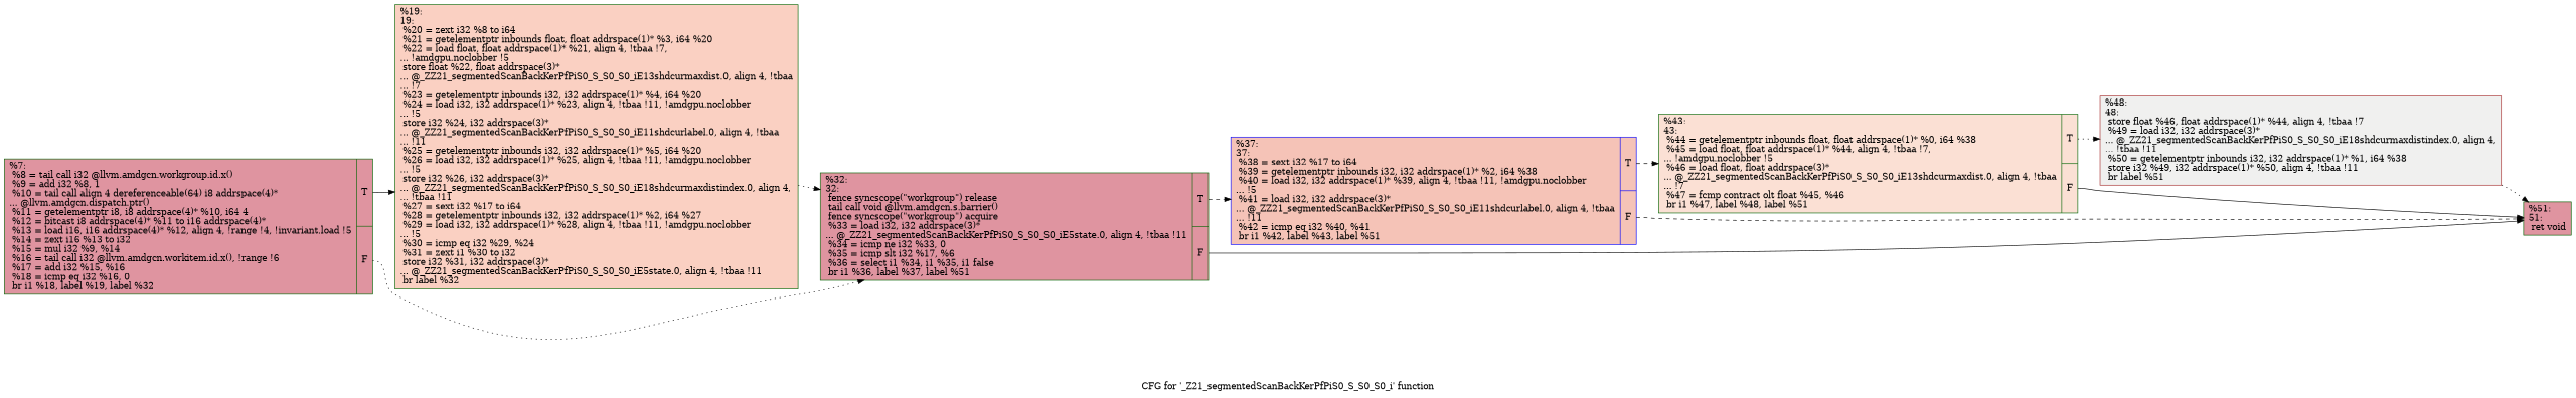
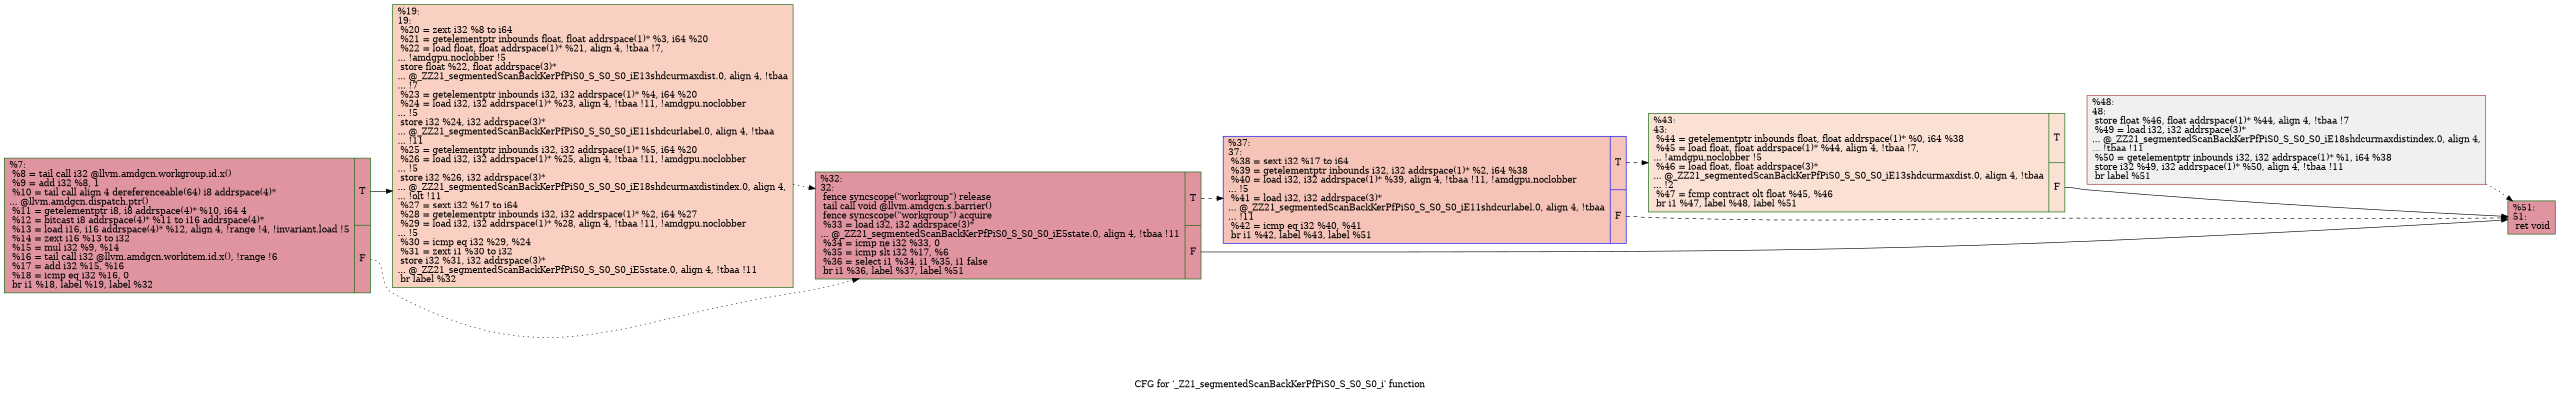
  digraph {
    label="CFG for '_Z21_segmentedScanBackKerPfPiS0_S_S0_S0_i' function"
    rankdir=LR
    node [color=darkgreen fillcolor="#b70d2870" shape=record style=filled]
    edge [style=dotted tailport=s0]
    n1 [label="{%7:\l  %8 = tail call i32 @llvm.amdgcn.workgroup.id.x()\l  %9 = add i32 %8, 1\l  %10 = tail call align 4 dereferenceable(64) i8 addrspace(4)*\l... @llvm.amdgcn.dispatch.ptr()\l  %11 = getelementptr i8, i8 addrspace(4)* %10, i64 4\l  %12 = bitcast i8 addrspace(4)* %11 to i16 addrspace(4)*\l  %13 = load i16, i16 addrspace(4)* %12, align 4, !range !4, !invariant.load !5\l  %14 = zext i16 %13 to i32\l  %15 = mul i32 %9, %14\l  %16 = tail call i32 @llvm.amdgcn.workitem.id.x(), !range !6\l  %17 = add i32 %15, %16\l  %18 = icmp eq i32 %16, 0\l  br i1 %18, label %19, label %32\l|{<s0>T|<s1>F}}"]
-   n2 [fillcolor="#f3947570" label="{%19:\l19:                                               \l  %20 = zext i32 %8 to i64\l  %21 = getelementptr inbounds float, float addrspace(1)* %3, i64 %20\l  %22 = load float, float addrspace(1)* %21, align 4, !tbaa !7,\l... !amdgpu.noclobber !5\l  store float %22, float addrspace(3)*\l... @_ZZ21_segmentedScanBackKerPfPiS0_S_S0_S0_iE13shdcurmaxdist.0, align 4, !tbaa\l... !7\l  %23 = getelementptr inbounds i32, i32 addrspace(1)* %4, i64 %20\l  %24 = load i32, i32 addrspace(1)* %23, align 4, !tbaa !11, !amdgpu.noclobber\l... !5\l  store i32 %24, i32 addrspace(3)*\l... @_ZZ21_segmentedScanBackKerPfPiS0_S_S0_S0_iE11shdcurlabel.0, align 4, !tbaa\l... !11\l  %25 = getelementptr inbounds i32, i32 addrspace(1)* %5, i64 %20\l  %26 = load i32, i32 addrspace(1)* %25, align 4, !tbaa !11, !amdgpu.noclobber\l... !5\l  store i32 %26, i32 addrspace(3)*\l... @_ZZ21_segmentedScanBackKerPfPiS0_S_S0_S0_iE18shdcurmaxdistindex.0, align 4,\l... !tbaa !11\l  %27 = sext i32 %17 to i64\l  %28 = getelementptr inbounds i32, i32 addrspace(1)* %2, i64 %27\l  %29 = load i32, i32 addrspace(1)* %28, align 4, !tbaa !11, !amdgpu.noclobber\l... !5\l  %30 = icmp eq i32 %29, %24\l  %31 = zext i1 %30 to i32\l  store i32 %31, i32 addrspace(3)*\l... @_ZZ21_segmentedScanBackKerPfPiS0_S_S0_S0_iE5state.0, align 4, !tbaa !11\l  br label %32\l}"]
+   n2 [fillcolor="#f3947570" label="{%19:\l19:                                               \l  %20 = zext i32 %8 to i64\l  %21 = getelementptr inbounds float, float addrspace(1)* %3, i64 %20\l  %22 = load float, float addrspace(1)* %21, align 4, !tbaa !7,\l... !amdgpu.noclobber !5\l  store float %22, float addrspace(3)*\l... @_ZZ21_segmentedScanBackKerPfPiS0_S_S0_S0_iE13shdcurmaxdist.0, align 4, !tbaa\l... !7\l  %23 = getelementptr inbounds i32, i32 addrspace(1)* %4, i64 %20\l  %24 = load i32, i32 addrspace(1)* %23, align 4, !tbaa !11, !amdgpu.noclobber\l... !5\l  store i32 %24, i32 addrspace(3)*\l... @_ZZ21_segmentedScanBackKerPfPiS0_S_S0_S0_iE11shdcurlabel.0, align 4, !tbaa\l... !11\l  %25 = getelementptr inbounds i32, i32 addrspace(1)* %5, i64 %20\l  %26 = load i32, i32 addrspace(1)* %25, align 4, !tbaa !11, !amdgpu.noclobber\l... !5\l  store i32 %26, i32 addrspace(3)*\l... @_ZZ21_segmentedScanBackKerPfPiS0_S_S0_S0_iE18shdcurmaxdistindex.0, align 4,\l... !olt !11\l  %27 = sext i32 %17 to i64\l  %28 = getelementptr inbounds i32, i32 addrspace(1)* %2, i64 %27\l  %29 = load i32, i32 addrspace(1)* %28, align 4, !tbaa !11, !amdgpu.noclobber\l... !5\l  %30 = icmp eq i32 %29, %24\l  %31 = zext i1 %30 to i32\l  store i32 %31, i32 addrspace(3)*\l... @_ZZ21_segmentedScanBackKerPfPiS0_S_S0_S0_iE5state.0, align 4, !tbaa !11\l  br label %32\l}"]
    n3 [label="{%32:\l32:                                               \l  fence syncscope(\"workgroup\") release\l  tail call void @llvm.amdgcn.s.barrier()\l  fence syncscope(\"workgroup\") acquire\l  %33 = load i32, i32 addrspace(3)*\l... @_ZZ21_segmentedScanBackKerPfPiS0_S_S0_S0_iE5state.0, align 4, !tbaa !11\l  %34 = icmp ne i32 %33, 0\l  %35 = icmp slt i32 %17, %6\l  %36 = select i1 %34, i1 %35, i1 false\l  br i1 %36, label %37, label %51\l|{<s0>T|<s1>F}}"]
    n4 [color=blue fillcolor="#e8765c70" label="{%37:\l37:                                               \l  %38 = sext i32 %17 to i64\l  %39 = getelementptr inbounds i32, i32 addrspace(1)* %2, i64 %38\l  %40 = load i32, i32 addrspace(1)* %39, align 4, !tbaa !11, !amdgpu.noclobber\l... !5\l  %41 = load i32, i32 addrspace(3)*\l... @_ZZ21_segmentedScanBackKerPfPiS0_S_S0_S0_iE11shdcurlabel.0, align 4, !tbaa\l... !11\l  %42 = icmp eq i32 %40, %41\l  br i1 %42, label %43, label %51\l|{<s0>T|<s1>F}}"]
    n5 [label="{%51:\l51:                                               \l  ret void\l}"]
-   n6 [fillcolor="#f7b99e70" label="{%43:\l43:                                               \l  %44 = getelementptr inbounds float, float addrspace(1)* %0, i64 %38\l  %45 = load float, float addrspace(1)* %44, align 4, !tbaa !7,\l... !amdgpu.noclobber !5\l  %46 = load float, float addrspace(3)*\l... @_ZZ21_segmentedScanBackKerPfPiS0_S_S0_S0_iE13shdcurmaxdist.0, align 4, !tbaa\l... !7\l  %47 = fcmp contract olt float %45, %46\l  br i1 %47, label %48, label %51\l|{<s0>T|<s1>F}}"]
+   n6 [fillcolor="#f7b99e70" label="{%43:\l43:                                               \l  %44 = getelementptr inbounds float, float addrspace(1)* %0, i64 %38\l  %45 = load float, float addrspace(1)* %44, align 4, !tbaa !7,\l... !amdgpu.noclobber !5\l  %46 = load float, float addrspace(3)*\l... @_ZZ21_segmentedScanBackKerPfPiS0_S_S0_S0_iE13shdcurmaxdist.0, align 4, !tbaa\l... !2\l  %47 = fcmp contract olt float %45, %46\l  br i1 %47, label %48, label %51\l|{<s0>T|<s1>F}}"]
    n7 [color=brown fillcolor="#dedcdb70" label="{%48:\l48:                                               \l  store float %46, float addrspace(1)* %44, align 4, !tbaa !7\l  %49 = load i32, i32 addrspace(3)*\l... @_ZZ21_segmentedScanBackKerPfPiS0_S_S0_S0_iE18shdcurmaxdistindex.0, align 4,\l... !tbaa !11\l  %50 = getelementptr inbounds i32, i32 addrspace(1)* %1, i64 %38\l  store i32 %49, i32 addrspace(1)* %50, align 4, !tbaa !11\l  br label %51\l}"]
    n1 -> n2 [style=solid]
    n1 -> n3 [tailport=s1]
    n2 -> n3
    n3 -> n4 [style=dashed]
    n3 -> n5 [style=solid tailport=s1]
    n4 -> n5 [style=dashed tailport=s1]
    n4 -> n6 [style=dashed]
    n6 -> n5 [style=solid tailport=s1]
-   n6 -> n7
    n7 -> n5
  }
